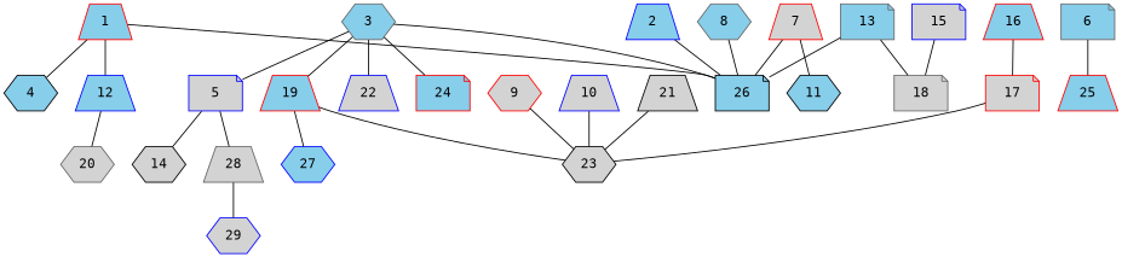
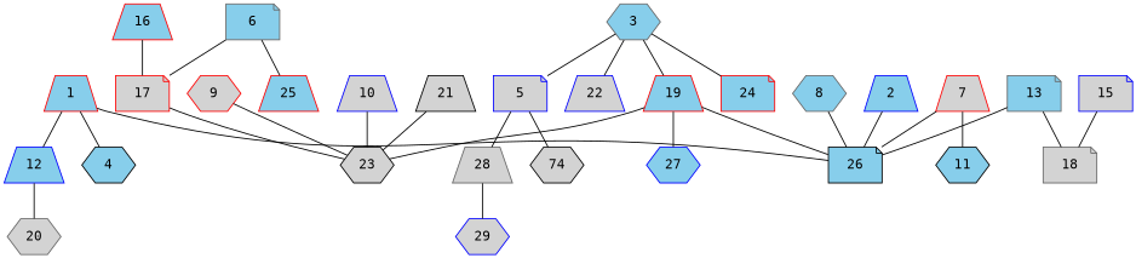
  graph {
    fontname="DejaVu Sans Mono"
    node [color=red fillcolor=skyblue fontname="DejaVu Sans Mono" shape=trapezium style=filled]
    edge [fontname="DejaVu Sans Mono" weight=1.0]
    4 [color=black shape=hexagon]
    1
    12 [color=blue]
    26 [color=black shape=note]
    20 [color=gray40 fillcolor=lightgrey shape=hexagon]
    2 [color=blue]
    3 [color=gray40 shape=hexagon]
    5 [color=blue fillcolor=lightgrey shape=note]
    19
    22 [color=blue fillcolor=lightgrey]
    24 [shape=note]
-   14 [color=black fillcolor=lightgrey shape=hexagon]
+   14 [color=black fillcolor=lightgrey shape=hexagon label=74]
    28 [color=gray40 fillcolor=lightgrey]
    23 [color=black fillcolor=lightgrey shape=hexagon]
    27 [color=blue shape=hexagon]
    29 [color=blue fillcolor=lightgrey shape=hexagon]
    6 [color=gray40 shape=note]
    17 [fillcolor=lightgrey shape=note]
    25
    7 [fillcolor=lightgrey]
    11 [color=black shape=hexagon]
    8 [color=gray40 shape=hexagon]
    9 [fillcolor=lightgrey shape=hexagon]
    10 [color=blue fillcolor=lightgrey]
    13 [color=gray40 shape=note]
    18 [color=gray40 fillcolor=lightgrey shape=note]
    15 [color=blue fillcolor=lightgrey shape=note]
    16
    21 [color=black fillcolor=lightgrey]
    1 -- 4
    1 -- 12
    1 -- 26
    12 -- 20
    2 -- 26
-   3 -- 26
+   19 -- 26
    3 -- 5
    3 -- 19
    3 -- 22
    3 -- 24
    5 -- 14
    5 -- 28
    19 -- 23
    19 -- 27
    28 -- 29
+   6 -- 17
    6 -- 25
    17 -- 23
    7 -- 26
    7 -- 11
    8 -- 26
    9 -- 23
    10 -- 23
    13 -- 26
    13 -- 18
    15 -- 18
    16 -- 17
    21 -- 23
  }
